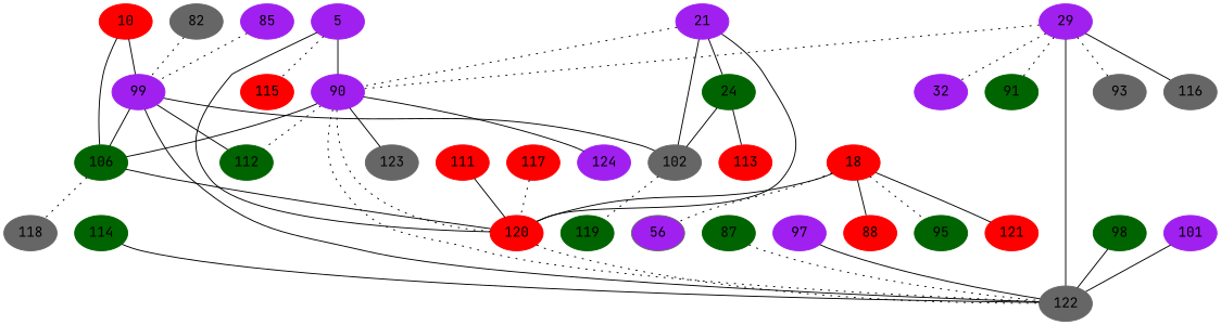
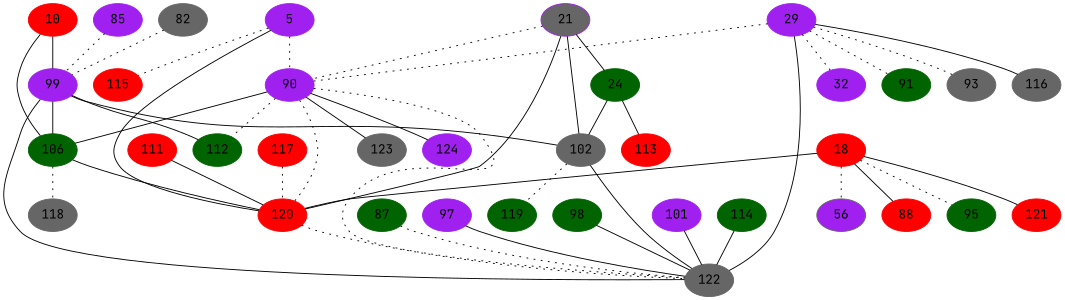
  graph {
    fontname="JetBrains Mono"
    node [color=purple fontname="JetBrains Mono" style=filled]
    edge [fontname="JetBrains Mono" style=solid]
    5 [super="+2"]
    90 [super="+75+72+79"]
    115 [color=red]
    120 [color=red super="+89+104+107+71+77+78+80+100+108+110"]
    106 [color=darkgreen super="+103+62+83+81"]
    122 [color=gray40 super="+109+28+30+44+64+65+70+86"]
    112 [color=darkgreen]
    123 [color=gray40]
    124
    10 [color=red super="+9"]
    99 [super="+33+40+52"]
    102 [color=gray40 super="+96"]
    118 [color=gray40]
    18 [color=red super="+17"]
    56 [color=gray40 fillcolor=purple]
    88 [color=red]
    95 [color=darkgreen]
    121 [color=red]
-   21 [super="+19"]
+   21 [super="+19" fillcolor=gray40]
    24 [color=darkgreen super="+22"]
    113 [color=red]
    119 [color=darkgreen]
    29 [super="+26"]
    32
    91 [color=darkgreen]
    93 [color=gray40]
    116 [color=gray40]
    82 [color=gray40]
    85
    87 [color=darkgreen]
    97
    98 [color=darkgreen]
    101
    111 [color=red]
    114 [color=darkgreen]
    117 [color=red]
-   5 -- 90 [weight=8]
+   5 -- 90 [style=dotted weight=8]
    5 -- 115 [style=dotted]
    5 -- 120
    90 -- 120 [style=dotted]
    90 -- 106 [weight=3]
    90 -- 122 [style=dotted]
    90 -- 112 [style=dotted]
    90 -- 123
    90 -- 124
    120 -- 122 [style=dotted weight=2]
    106 -- 120
    106 -- 118 [style=dotted]
    10 -- 106 [weight=2]
    10 -- 99 [weight=6]
    99 -- 106 [weight=3]
    99 -- 122 [weight=2]
    99 -- 112
    99 -- 102
+   102 -- 122
    102 -- 119 [style=dotted]
    18 -- 120 [weight=8]
    18 -- 56 [style=dotted]
    18 -- 88
    18 -- 95 [style=dotted]
    18 -- 121
    21 -- 90 [style=dotted]
    21 -- 120
    21 -- 102 [weight=4]
    21 -- 24 [weight=4]
    24 -- 102 [weight=4]
    24 -- 113
    29 -- 90 [style=dotted]
    29 -- 122 [weight=9]
    29 -- 32 [style=dotted]
    29 -- 91 [style=dotted]
    29 -- 93 [style=dotted]
    29 -- 116
    82 -- 99 [style=dotted]
    85 -- 99 [style=dotted]
    87 -- 122 [style=dotted]
    97 -- 122
    98 -- 122
    101 -- 122
    111 -- 120
    114 -- 122
    117 -- 120 [style=dotted]
  }
